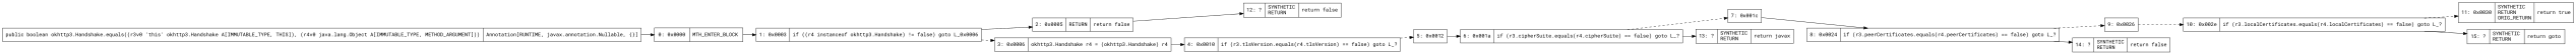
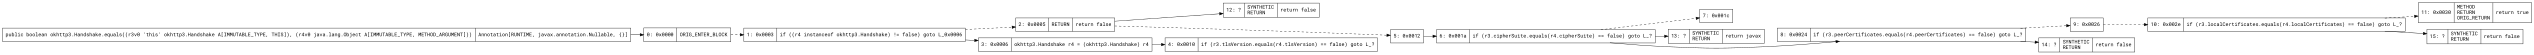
  digraph {
    fontname="Roboto Mono"
    rankdir=LR
    node [fontname="Roboto Mono" shape=record]
    edge [fontname="Roboto Mono"]
-   n1 [label="{0\:\ 0x0000|MTH_ENTER_BLOCK\l}"]
+   n1 [label="{0\:\ 0x0000|ORIG_ENTER_BLOCK\l}"]
    n2 [label="{1\:\ 0x0003|if ((r4 instanceof okhttp3.Handshake) != false) goto L_0x0006\l}"]
    n3 [label="{2\:\ 0x0005|RETURN\l|return false\l}"]
    n4 [label="{3\:\ 0x0006|okhttp3.Handshake r4 = (okhttp3.Handshake) r4\l}"]
    n5 [label="{12\:\ ?|SYNTHETIC\lRETURN\l|return false\l}"]
    n6 [label="{4\:\ 0x0010|if (r3.tlsVersion.equals(r4.tlsVersion) == false) goto L_?\l}"]
    n7 [label="{5\:\ 0x0012}"]
    n8 [label="{6\:\ 0x001a|if (r3.cipherSuite.equals(r4.cipherSuite) == false) goto L_?\l}"]
    n9 [label="{7\:\ 0x001c}"]
    n10 [label="{13\:\ ?|SYNTHETIC\lRETURN\l|return javax\l}"]
    n11 [label="{8\:\ 0x0024|if (r3.peerCertificates.equals(r4.peerCertificates) == false) goto L_?\l}"]
    n12 [label="{9\:\ 0x0026}"]
    n13 [label="{14\:\ ?|SYNTHETIC\lRETURN\l|return false\l}"]
    n14 [label="{10\:\ 0x002e|if (r3.localCertificates.equals(r4.localCertificates) == false) goto L_?\l}"]
-   n15 [label="{11\:\ 0x0030|SYNTHETIC\lRETURN\lORIG_RETURN\l|return true\l}"]
-   n16 [label="{15\:\ ?|SYNTHETIC\lRETURN\l|return goto\l}"]
+   n15 [label="{11\:\ 0x0030|METHOD\lRETURN\lORIG_RETURN\l|return true\l}"]
+   n16 [label="{15\:\ ?|SYNTHETIC\lRETURN\l|return false\l}"]
    n17 [label="{public boolean okhttp3.Handshake.equals((r3v0 'this' okhttp3.Handshake A[IMMUTABLE_TYPE, THIS]), (r4v0 java.lang.Object A[IMMUTABLE_TYPE, METHOD_ARGUMENT]))  | Annotation[RUNTIME, javax.annotation.Nullable, \{\}]\l}"]
-   n1 -> n2
-   n2 -> n3 [style=solid]
-   n2 -> n4 [style=dashed]
+   n1 -> n2 [style=dashed]
+   n2 -> n3 [style=dashed]
+   n2 -> n4
    n3 -> n5
    n4 -> n6
-   n6 -> n7 [style=dashed]
+   n3 -> n7 [style=dashed]
    n7 -> n8
    n8 -> n9 [style=dashed]
    n8 -> n10
-   n9 -> n11
+   n8 -> n11
    n11 -> n12 [style=dashed]
    n11 -> n13
    n12 -> n14 [style=dashed]
    n14 -> n15 [style=dashed]
    n14 -> n16
    n17 -> n1
  }
